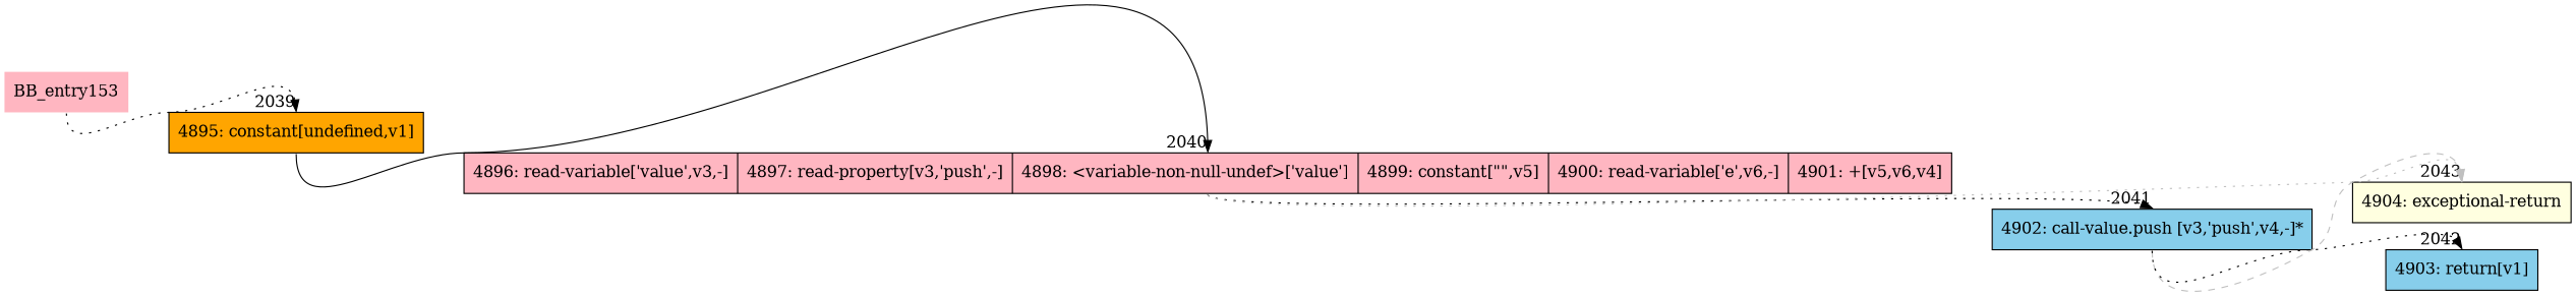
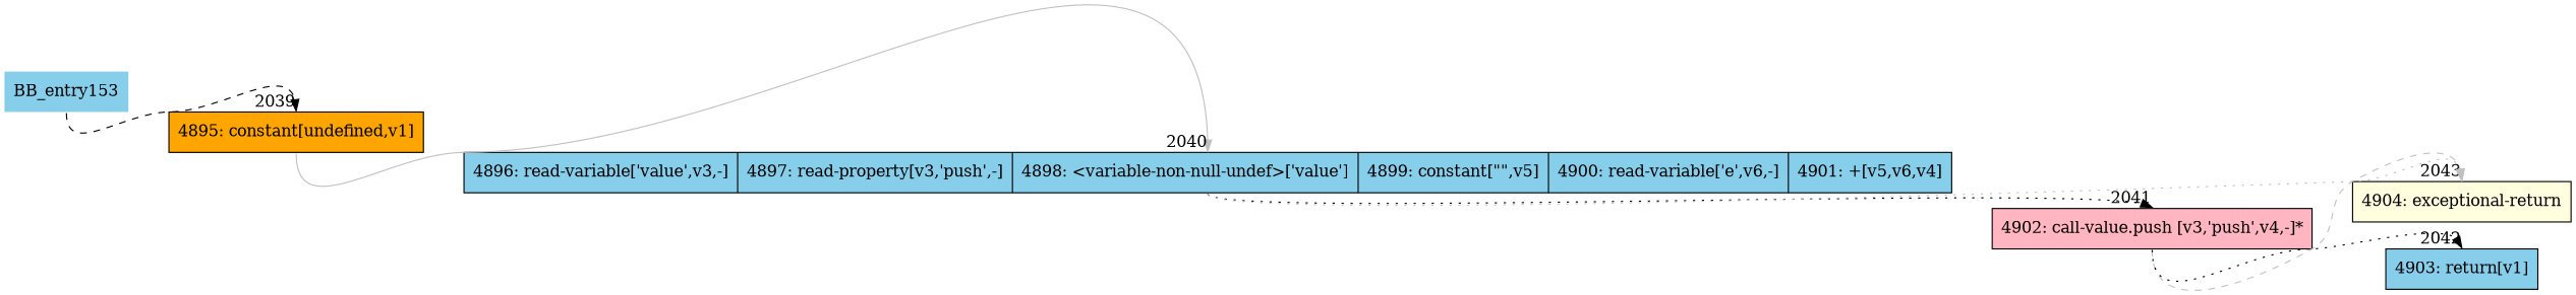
  digraph {
    rankdir=LR
    node [fillcolor=skyblue shape=record style=filled]
    edge [headport=n style=dotted tailport=s]
-   BB_entry153 [fillcolor=lightpink shape=none]
+   BB_entry153 [shape=none]
    n2 [fillcolor=orange label="{4895: constant[undefined,v1]}"]
-   n3 [fillcolor=lightpink label="{4896: read-variable['value',v3,-]|4897: read-property[v3,'push',-]|4898: \<variable-non-null-undef\>['value']|4899: constant[\"\",v5]|4900: read-variable['e',v6,-]|4901: +[v5,v6,v4]}"]
-   n4 [label="{4902: call-value.push [v3,'push',v4,-]*}"]
+   n3 [label="{4896: read-variable['value',v3,-]|4897: read-property[v3,'push',-]|4898: \<variable-non-null-undef\>['value']|4899: constant[\"\",v5]|4900: read-variable['e',v6,-]|4901: +[v5,v6,v4]}"]
+   n4 [fillcolor=lightpink label="{4902: call-value.push [v3,'push',v4,-]*}"]
    n5 [fillcolor=lightyellow label="{4904: exceptional-return}"]
    n6 [label="{4903: return[v1]}"]
-   BB_entry153 -> n2 [headlabel="    2039"]
-   n2 -> n3 [headlabel="      2040" style=solid]
+   BB_entry153 -> n2 [headlabel="    2039" style=dashed]
+   n2 -> n3 [headlabel="      2040" style=solid color=gray]
    n3 -> n4 [headlabel="      2041"]
    n3 -> n5 [color=gray headlabel="      2043"]
    n4 -> n5 [color=gray style=dashed]
    n4 -> n6 [headlabel="      2042"]
  }
